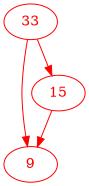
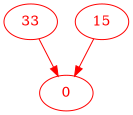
  digraph {
    node [color=red fontcolor=red]
    edge [color=red]
    33
-   9
+   9 [label=0]
    15
    33 -> 9
-   33 -> 15
    15 -> 9
  }
